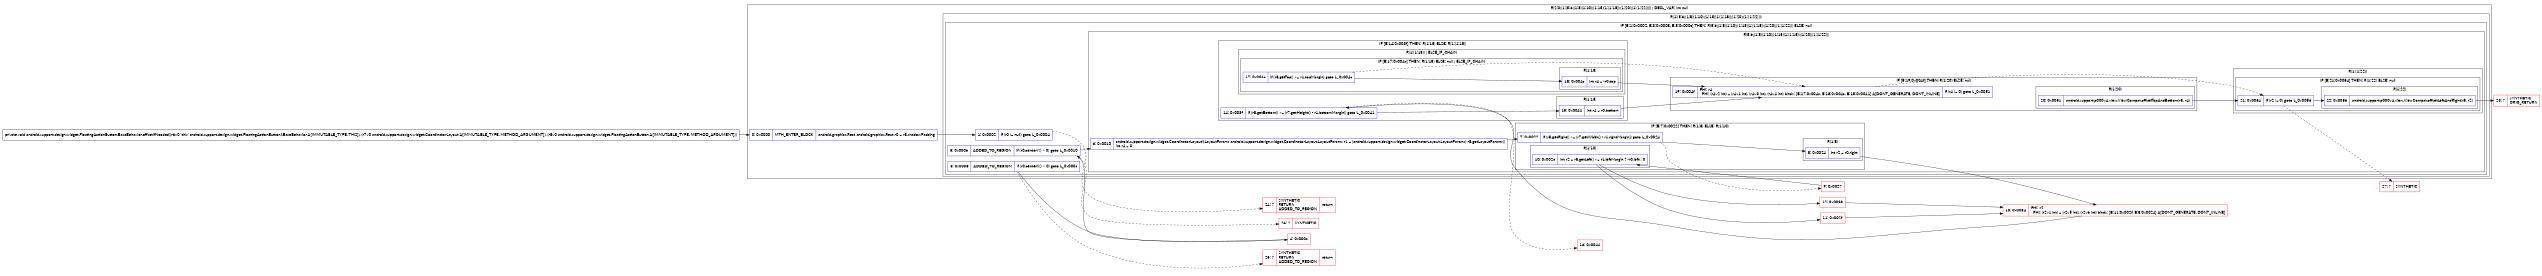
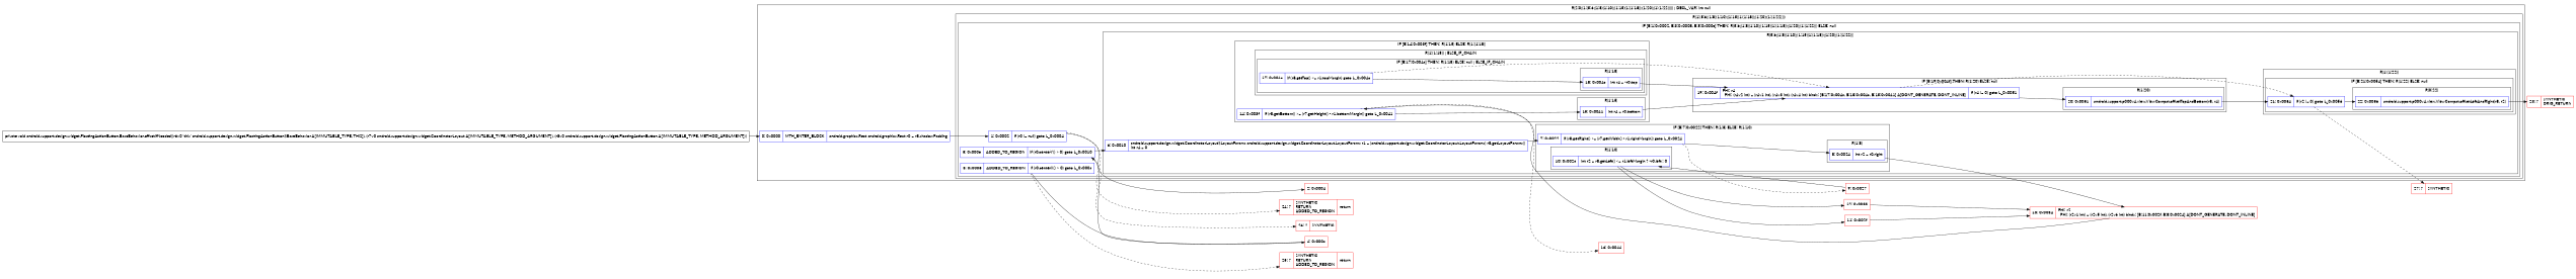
  digraph {
    fontname=Lato
    rankdir=LR
    node [color=blue fontname=Lato shape=record]
    edge [fontname=Lato]
    n1 [label="{8\:\ 0x0024|int r2 = r0.right\l}"]
    n2 [label="{10\:\ 0x002d|int r2 = r8.getLeft() \<= r1.leftMargin ? \-r0.left : 0\l}"]
    n3 [label="{7\:\ 0x0022|if (r8.getRight() \>= (r7.getWidth() \- r1.rightMargin)) goto L_0x0024\l}"]
    n4 [label="{15\:\ 0x0041|int r4 = r0.bottom\l}"]
    n5 [label="{18\:\ 0x004c|int r4 = \-r0.top\l}"]
    n6 [label="{17\:\ 0x004a|if (r8.getTop() \<= r1.topMargin) goto L_0x004c\l}"]
    n7 [label="{14\:\ 0x003f|if (r8.getBottom() \>= (r7.getHeight() \- r1.bottomMargin)) goto L_0x0041\l}"]
    n8 [label="{20\:\ 0x0051|android.support.p000v4.view.ViewCompat.offsetTopAndBottom(r8, r4)\l}"]
    n9 [label="{19\:\ 0x004f|PHI: r4 \l  PHI: (r4v2 int) = (r4v1 int), (r4v3 int), (r4v4 int) binds: [B:17:0x004a, B:18:0x004c, B:15:0x0041] A[DONT_GENERATE, DONT_INLINE]\l|if (r4 != 0) goto L_0x0051\l}"]
    n10 [label="{22\:\ 0x0056|android.support.p000v4.view.ViewCompat.offsetLeftAndRight(r8, r2)\l}"]
    n11 [label="{21\:\ 0x0054|if (r2 != 0) goto L_0x0056\l}"]
    n12 [label="{6\:\ 0x0010|android.support.design.widget.CoordinatorLayout$LayoutParams android.support.design.widget.CoordinatorLayout.LayoutParams r1 = (android.support.design.widget.CoordinatorLayout.LayoutParams) r8.getLayoutParams()\lint r4 = 0\l}"]
    n13 [label="{1\:\ 0x0002|if (r0 != null) goto L_0x0004\l}"]
    n14 [label="{3\:\ 0x0008|ADDED_TO_REGION\l|if (r0.centerX() \> 0) goto L_0x000a\l}"]
    n15 [label="{5\:\ 0x000e|ADDED_TO_REGION\l|if (r0.centerY() \> 0) goto L_0x0010\l}"]
    n16 [label="{0\:\ 0x0000|MTH_ENTER_BLOCK\l|android.graphics.Rect android.graphics.Rect r0 = r8.shadowPadding\l}"]
    n17 [color=red label="{13\:\ 0x0034|PHI: r2 \l  PHI: (r2v1 int) = (r2v5 int), (r2v6 int) binds: [B:11:0x002f, B:8:0x0024] A[DONT_GENERATE, DONT_INLINE]\l}"]
    n18 [color=red label="{11\:\ 0x002f}"]
    n19 [color=red label="{12\:\ 0x0033}"]
    n20 [color=red label="{9\:\ 0x0027}"]
    n21 [color=red label="{16\:\ 0x0044}"]
    n22 [color=red label="{23\:\ ?|SYNTHETIC\lORIG_RETURN\l}"]
    n23 [color=red label="{27\:\ ?|SYNTHETIC\l}"]
+   n24 [color=red label="{2\:\ 0x0004}"]
    n25 [color=red label="{24\:\ ?|SYNTHETIC\lRETURN\lADDED_TO_REGION\l|return\l}"]
    n26 [color=red label="{4\:\ 0x000a}"]
    n27 [color=red label="{25\:\ ?|SYNTHETIC\lRETURN\lADDED_TO_REGION\l|return\l}"]
    n28 [color=red label="{26\:\ ?|SYNTHETIC\l}"]
    n29 [label="{private void android.support.design.widget.FloatingActionButton.BaseBehavior.offsetIfNeeded((r6v0 'this' android.support.design.widget.FloatingActionButton$BaseBehavior A[IMMUTABLE_TYPE, THIS]), (r7v0 android.support.design.widget.CoordinatorLayout A[IMMUTABLE_TYPE, METHOD_ARGUMENT]), (r8v0 android.support.design.widget.FloatingActionButton A[IMMUTABLE_TYPE, METHOD_ARGUMENT])) }" color=""]
    subgraph cluster_1 {
      label="R(2:0|(1:(5:6|(1:8)(1:10)|(1:15)(1:(1:18))|(1:20)|(1:(1:22))))) | DECL_VAR: int null\l"
      n16
      subgraph cluster_2 {
        label="R(1:(5:6|(1:8)(1:10)|(1:15)(1:(1:18))|(1:20)|(1:(1:22))))"
        subgraph cluster_3 {
          label="IF [B:1:0x0002, B:3:0x0008, B:5:0x000e] THEN: R(5:6|(1:8)(1:10)|(1:15)(1:(1:18))|(1:20)|(1:(1:22))) ELSE: null"
          n13
          n14
          n15
          subgraph cluster_4 {
            label="R(5:6|(1:8)(1:10)|(1:15)(1:(1:18))|(1:20)|(1:(1:22)))"
            n12
            subgraph cluster_5 {
              label="IF [B:7:0x0022] THEN: R(1:8) ELSE: R(1:10)"
              n3
              subgraph cluster_6 {
                label="R(1:8)"
                n1
              }
              subgraph cluster_7 {
                label="R(1:10)"
                n2
              }
            }
            subgraph cluster_8 {
              label="IF [B:14:0x003f] THEN: R(1:15) ELSE: R(1:(1:18))"
              n7
              subgraph cluster_9 {
                label="R(1:15)"
                n4
              }
              subgraph cluster_10 {
                label="R(1:(1:18)) | ELSE_IF_CHAIN\l"
                subgraph cluster_11 {
                  label="IF [B:17:0x004a] THEN: R(1:18) ELSE: null | ELSE_IF_CHAIN\l"
                  n6
                  subgraph cluster_12 {
                    label="R(1:18)"
                    n5
                  }
                }
              }
            }
            subgraph cluster_13 {
              label="IF [B:19:0x004f] THEN: R(1:20) ELSE: null"
              n9
              subgraph cluster_14 {
                label="R(1:20)"
                n8
              }
            }
            subgraph cluster_15 {
              label="R(1:(1:22))"
              subgraph cluster_16 {
                label="IF [B:21:0x0054] THEN: R(1:22) ELSE: null"
                n11
                subgraph cluster_17 {
-                 label="R(1:22)"
+                 label="R(0:22)"
                  n10
                }
              }
            }
          }
        }
      }
    }
    n1 -> n17
    n2 -> n18
    n2 -> n19
    n3 -> n1
    n3 -> n20 [style=dashed]
    n4 -> n9
    n5 -> n9
    n6 -> n5
    n6 -> n9 [style=dashed]
    n7 -> n4
    n7 -> n21 [style=dashed]
    n8 -> n11
+   n9 -> n8
    n9 -> n11 [style=dashed]
    n10 -> n22
    n11 -> n10
    n11 -> n23 [style=dashed]
    n12 -> n3
+   n13 -> n24
    n13 -> n25 [style=dashed]
    n14 -> n26
    n14 -> n27 [style=dashed]
    n15 -> n12
    n15 -> n28 [style=dashed]
    n16 -> n13
    n17 -> n7
    n18 -> n17
    n19 -> n17
    n20 -> n2
    n26 -> n15
    n29 -> n16
  }
